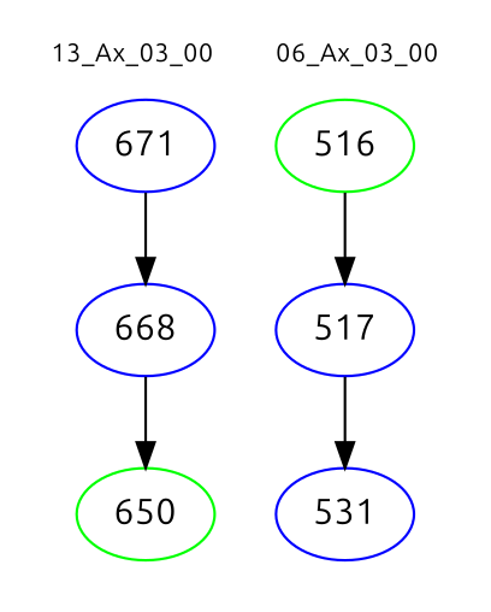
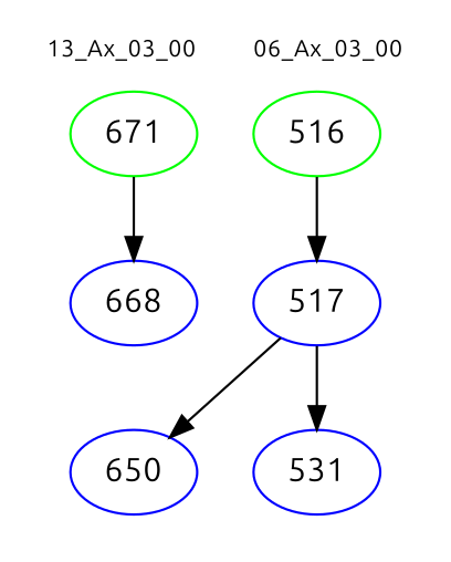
  digraph {
    fontname=Ubuntu
    node [color=blue fontname=Ubuntu]
    edge [color=black fontname=Ubuntu]
-   n1 [label=671]
+   n1 [color=green label=671]
    n2 [label=668]
-   n3 [color=green label=650]
+   n3 [label=650]
    n4 [color=green label=516]
    n5 [label=517]
    n6 [label=531]
    subgraph cluster_1 {
      color=white
      fontsize=10
      label="13_Ax_03_00"
      n1
      n2
      n3
    }
    subgraph cluster_2 {
      color=white
      fontsize=10
      label="06_Ax_03_00"
      n4
      n5
      n6
    }
    n1 -> n2
-   n2 -> n3
+   n5 -> n3
    n4 -> n5
    n5 -> n6
  }
